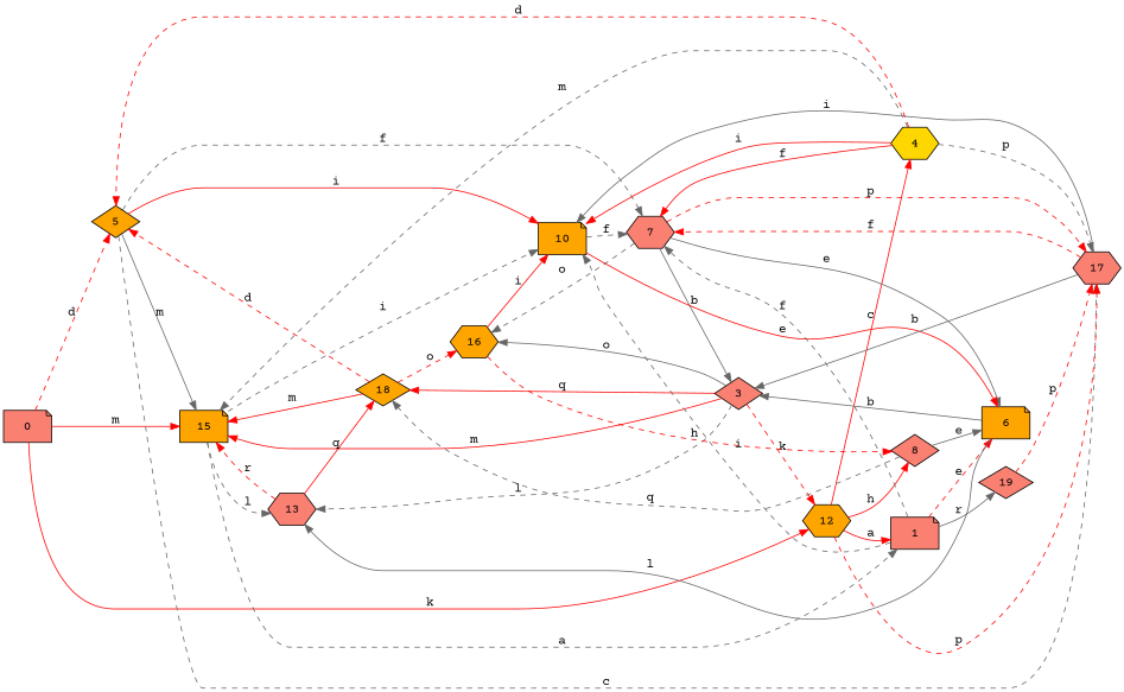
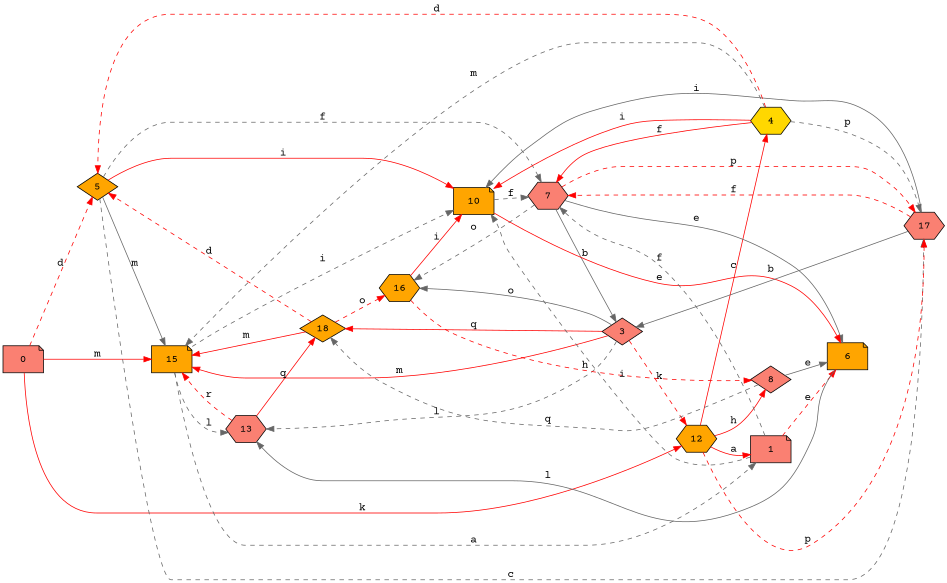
  strict digraph {
    fontname="Courier Prime"
    rankdir=LR
    node [fillcolor=salmon fontname="Courier Prime" shape=hexagon style=filled]
    edge [color=red fontname="Courier Prime" style=dashed]
    0 [shape=note]
    5 [fillcolor=orange shape=diamond]
    12 [fillcolor=orange]
    15 [fillcolor=orange shape=note]
    3 [shape=diamond]
    13
    16 [fillcolor=orange]
    18 [fillcolor=orange shape=diamond]
    7
    10 [fillcolor=orange shape=note]
    17
    1 [shape=note]
    4 [fillcolor=gold]
    8 [shape=diamond]
    6 [fillcolor=orange shape=note]
-   19 [shape=diamond]
    0 -> 5 [label=d]
    0 -> 12 [label=k style=solid]
    0 -> 15 [label=m style=solid]
    5 -> 15 [color=gray40 label=m style=solid]
    5 -> 7 [color=gray40 label=f]
    5 -> 10 [label=i style=solid]
    5 -> 17 [color=gray40 label=c]
    12 -> 17 [label=p]
    12 -> 1 [label=a style=solid]
    12 -> 4 [label=c style=solid]
    12 -> 8 [label=h style=solid]
    15 -> 13 [color=gray40 label=l]
    15 -> 10 [color=gray40 label=i]
    15 -> 1 [color=gray40 label=a]
    3 -> 12 [label=k]
    3 -> 15 [label=m style=solid]
    3 -> 13 [color=gray40 label=l]
    3 -> 16 [color=gray40 label=o style=solid]
    3 -> 18 [label=q style=solid]
    13 -> 15 [label=r]
    13 -> 18 [label=q style=solid]
    16 -> 10 [label=i style=solid]
    16 -> 8 [label=h]
    18 -> 5 [label=d]
    18 -> 15 [label=m style=solid]
    18 -> 16 [label=o]
    7 -> 3 [color=gray40 label=b style=solid]
    7 -> 16 [color=gray40 label=o]
    7 -> 17 [label=p]
    7 -> 6 [color=gray40 label=e style=solid]
    10 -> 7 [color=gray40 label=f]
    10 -> 6 [label=e style=solid]
    17 -> 3 [color=gray40 label=b style=solid]
    17 -> 7 [label=f]
    17 -> 10 [color=gray40 label=i style=solid]
    1 -> 7 [color=gray40 label=f]
    1 -> 10 [color=gray40 label=i]
    1 -> 6 [label=e]
-   1 -> 19 [color=gray40 label=r style=solid]
    4 -> 5 [label=d]
    4 -> 15 [color=gray40 label=m]
    4 -> 7 [label=f style=solid]
    4 -> 10 [label=i style=solid]
    4 -> 17 [color=gray40 label=p]
    8 -> 18 [color=gray40 label=q]
    8 -> 6 [color=gray40 label=e style=solid]
-   6 -> 3 [color=gray40 label=b style=solid]
    6 -> 13 [color=gray40 label=l style=solid]
-   19 -> 17 [label=p]
  }
